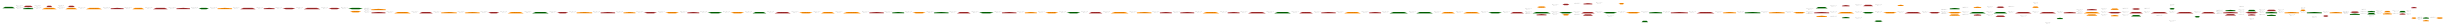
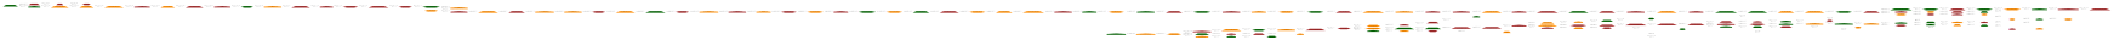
  strict digraph {
    fontname="Source Code Pro"
    rankdir=LR
    node [color=brown fontname="Source Code Pro" shape=trapezium style=filled type=conv2d]
    edge [color=purple fontname="Source Code Pro" style=solid]
    n1 [color=darkgreen label="nncf_model_input_#0" type=nncf_model_input]
    n2 [label="__getitem___#1" type=__getitem__]
    n3 [color=darkgreen label="conv2d_OW32_G0_#4" shape=house]
    n4 [label="clone_#2" type=clone]
    n5 [color=darkorange label="batch_norm_IW32_OW32_#5" type=batch_norm]
    n6 [label="unsqueeze_#3" shape=hexagon type=unsqueeze]
    n7 [color=darkorange label="relu__IW32_OW32_#6" type=relu_]
    n8 [color=darkorange label="DW_conv2d_IW32_OW32_G0_#7"]
    n9 [label="batch_norm_IW32_OW32_#8" shape=house type=batch_norm]
    n10 [color=darkorange label="relu__IW32_OW32_#9" type=relu_]
    n11 [label="conv2d_IW32_OW64_G1_#10"]
    n12 [label="batch_norm_IW64_OW64_#11" shape=house type=batch_norm]
    n13 [color=darkgreen label="relu__IW64_OW64_#12" shape=hexagon type=relu_]
    n14 [color=darkorange label="DW_conv2d_IW64_OW64_G1_#13" shape=house]
    n15 [label="batch_norm_IW64_OW64_#14" type=batch_norm]
    n16 [label="relu__IW64_OW64_#15" shape=house type=relu_]
    n17 [label="conv2d_IW64_OW128_G2_#16" shape=hexagon]
    n18 [label="batch_norm_IW128_OW128_#17" type=batch_norm]
    n19 [label="relu__IW128_OW128_#18" shape=hexagon type=relu_]
    n20 [color=darkgreen label="DW_conv2d_IW128_OW128_G2_#19" shape=hexagon]
    n21 [color=darkorange label="batch_norm_IW128_OW128_#20" shape=house type=batch_norm]
    n22 [color=darkorange label="relu__IW128_OW128_#21" shape=hexagon type=relu_]
    n23 [label="conv2d_IW128_OW128_G3_#22" shape=house]
    n24 [color=darkorange label="batch_norm_IW128_OW128_#23" type=batch_norm]
    n25 [label="relu__IW128_OW128_#24" type=relu_]
    n26 [color=darkorange label="DW_conv2d_IW128_OW128_G3_#25" shape=house]
    n27 [color=darkorange label="batch_norm_IW128_OW128_#26" shape=house type=batch_norm]
    n28 [label="relu__IW128_OW128_#27" shape=hexagon type=relu_]
    n29 [color=darkorange label="conv2d_IW128_OW256_G4_#28"]
    n30 [color=darkgreen label="batch_norm_IW256_OW256_#29" type=batch_norm]
    n31 [label="relu__IW256_OW256_#30" shape=hexagon type=relu_]
    n32 [color=darkorange label="DW_conv2d_IW256_OW256_G4_#31" shape=house]
    n33 [label="batch_norm_IW256_OW256_#32" shape=house type=batch_norm]
    n34 [color=darkorange label="relu__IW256_OW256_#33" shape=house type=relu_]
    n35 [label="conv2d_IW256_OW256_G5_#34" shape=hexagon]
    n36 [color=darkorange label="batch_norm_IW256_OW256_#35" shape=hexagon type=batch_norm]
    n37 [label="relu__IW256_OW256_#36" shape=house type=relu_]
    n38 [color=darkgreen label="DW_conv2d_IW256_OW256_G5_#37" shape=hexagon]
    n39 [color=darkorange label="batch_norm_IW256_OW256_#38" shape=hexagon type=batch_norm]
    n40 [color=darkgreen label="relu__IW256_OW256_#39" type=relu_]
    n41 [label="conv2d_IW256_OW512_G6_#40"]
    n42 [color=darkorange label="batch_norm_IW512_OW512_#41" shape=hexagon type=batch_norm]
    n43 [color=darkorange label="relu__IW512_OW512_#42" type=relu_]
    n44 [color=darkorange label="DW_conv2d_IW512_OW512_G6_#43"]
    n45 [label="batch_norm_IW512_OW512_#44" shape=house type=batch_norm]
    n46 [color=darkgreen label="relu__IW512_OW512_#45" shape=house type=relu_]
    n47 [color=darkorange label="conv2d_IW512_OW512_G7_#46" shape=hexagon]
    n48 [color=darkgreen label="batch_norm_IW512_OW512_#47" shape=house type=batch_norm]
    n49 [label="relu__IW512_OW512_#48" type=relu_]
    n50 [color=darkgreen label="DW_conv2d_IW512_OW512_G7_#49" shape=hexagon]
    n51 [label="batch_norm_IW512_OW512_#50" shape=house type=batch_norm]
    n52 [color=darkorange label="relu__IW512_OW512_#51" shape=house type=relu_]
    n53 [color=darkorange label="conv2d_IW512_OW512_G8_#52" shape=hexagon]
    n54 [color=darkgreen label="batch_norm_IW512_OW512_#53" shape=hexagon type=batch_norm]
    n55 [label="relu__IW512_OW512_#54" type=relu_]
    n56 [color=darkorange label="DW_conv2d_IW512_OW512_G8_#55"]
    n57 [color=darkorange label="batch_norm_IW512_OW512_#56" shape=house type=batch_norm]
    n58 [label="relu__IW512_OW512_#57" shape=house type=relu_]
    n59 [label="conv2d_IW512_OW512_G9_#58" shape=house]
    n60 [color=darkorange label="batch_norm_IW512_OW512_#59" type=batch_norm]
    n61 [label="relu__IW512_OW512_#60" shape=house type=relu_]
    n62 [label="DW_conv2d_IW512_OW512_G9_#61"]
    n63 [color=darkgreen label="batch_norm_IW512_OW512_#62" type=batch_norm]
    n64 [label="relu__IW512_OW512_#63" type=relu_]
    n65 [label="conv2d_IW512_OW512_G10_#64" shape=house]
    n66 [color=darkorange label="batch_norm_IW512_OW512_#65" type=batch_norm]
    n67 [label="relu__IW512_OW512_#66" shape=house type=relu_]
    n68 [color=darkgreen label="DW_conv2d_IW512_OW512_G10_#67"]
    n69 [color=darkgreen label="batch_norm_IW512_OW512_#68" type=batch_norm]
    n70 [color=darkorange label="relu__IW512_OW512_#69" type=relu_]
    n71 [color=darkorange label="conv2d_IW512_OW512_G11_#70"]
    n72 [color=darkgreen label="batch_norm_IW512_OW512_#71" shape=hexagon type=batch_norm]
    n73 [label="relu__IW512_OW512_#72" type=relu_]
    n74 [color=darkgreen label="DW_conv2d_IW512_OW512_G11_#73"]
    n75 [color=darkorange label="conv2d_IW512_#109" shape=hexagon]
    n76 [label="conv2d_IW512_#110" shape=house]
    n77 [color=darkgreen label="batch_norm_IW512_OW512_#74" shape=hexagon type=batch_norm]
    n78 [label="permute_#111" shape=hexagon type=permute]
    n79 [color=darkorange label="permute_#113" shape=hexagon type=permute]
    n80 [label="relu__IW512_OW512_#75" type=relu_]
    n81 [color=darkgreen label="conv2d_IW512_OW1024_G12_#76" shape=hexagon]
    n82 [color=darkorange label="batch_norm_IW1024_OW1024_#77" shape=hexagon type=batch_norm]
    n83 [color=darkgreen label="relu__IW1024_OW1024_#78" shape=house type=relu_]
    n84 [label="DW_conv2d_IW1024_OW1024_G12_#79" shape=house]
    n85 [label="batch_norm_IW1024_OW1024_#80" type=batch_norm]
-   n86 [color=darkorange label="relu__IW1024_OW1024_#81" shape=house type=relu_]
    n87 [color=darkgreen label="conv2d_IW1024_OW1024_G13_#82" shape=house]
    n88 [color=darkorange label="batch_norm_IW1024_OW1024_#83" shape=house type=batch_norm]
    n89 [color=darkorange label="relu__IW1024_OW1024_#84" shape=hexagon type=relu_]
    n90 [label="conv2d_IW1024_OW256_G14_#85" shape=house]
    n91 [color=darkgreen label="conv2d_IW1024_#115"]
    n92 [color=darkorange label="conv2d_IW1024_#116" shape=house]
    n93 [color=darkorange label="batch_norm_IW256_OW256_#86" type=batch_norm]
    n94 [label="permute_#117" shape=house type=permute]
    n95 [color=darkgreen label="permute_#119" shape=house type=permute]
    n96 [color=darkgreen label="relu__IW256_OW256_#87" shape=hexagon type=relu_]
-   n97 [color=darkorange label="conv2d_IW256_OW512_G15_#88" shape=hexagon]
+   n97 [color=darkorange label="conv2d_IW256_OW512_G15_#88" shape=house]
    n98 [label="batch_norm_IW512_OW512_#89" type=batch_norm]
    n99 [label="relu__IW512_OW512_#90" shape=hexagon type=relu_]
    n100 [color=darkorange label="conv2d_IW512_OW128_G16_#91" shape=hexagon]
    n101 [color=darkgreen label="conv2d_IW512_#121" shape=house]
    n102 [color=darkorange label="conv2d_IW512_#122"]
    n103 [color=darkgreen label="batch_norm_IW128_OW128_#92" type=batch_norm]
    n104 [color=darkorange label="permute_#123" shape=house type=permute]
    n105 [label="permute_#125" shape=house type=permute]
    n106 [color=darkgreen label="relu__IW128_OW128_#93" type=relu_]
    n107 [label="conv2d_IW128_OW256_G17_#94"]
    n108 [label="batch_norm_IW256_OW256_#95" type=batch_norm]
    n109 [label="relu__IW256_OW256_#96" shape=house type=relu_]
    n110 [color=darkorange label="conv2d_IW256_OW128_G18_#97"]
    n111 [label="conv2d_IW256_#127" shape=house]
    n112 [color=darkorange label="conv2d_IW256_#128"]
    n113 [label="batch_norm_IW128_OW128_#98" shape=hexagon type=batch_norm]
    n114 [color=darkorange label="permute_#129" type=permute]
    n115 [color=darkorange label="permute_#131" shape=house type=permute]
    n116 [label="relu__IW128_OW128_#99" type=relu_]
    n117 [label="conv2d_IW128_OW256_G19_#100"]
    n118 [label="batch_norm_IW256_OW256_#101" type=batch_norm]
    n119 [label="relu__IW256_OW256_#102" type=relu_]
    n120 [label="conv2d_IW256_OW64_G20_#103" shape=house]
    n121 [color=darkgreen label="conv2d_IW256_#133" shape=house]
    n122 [label="conv2d_IW256_#134"]
    n123 [label="batch_norm_IW64_OW64_#104" shape=hexagon type=batch_norm]
    n124 [color=darkgreen label="permute_#135" type=permute]
    n125 [label="permute_#137" shape=house type=permute]
    n126 [color=darkgreen label="relu__IW64_OW64_#105" shape=house type=relu_]
    n127 [color=darkorange label="conv2d_IW64_OW128_G21_#106" shape=house]
    n128 [color=darkgreen label="batch_norm_IW128_OW128_#107" shape=house type=batch_norm]
    n129 [color=darkorange label="relu__IW128_OW128_#108" shape=house type=relu_]
    n130 [label="conv2d_IW128_#139" shape=hexagon]
    n131 [color=darkgreen label="conv2d_IW128_#140" shape=house]
    n132 [color=darkgreen label="permute_#141" shape=house type=permute]
    n133 [color=darkgreen label="permute_#143" type=permute]
    n134 [label="contiguous_#112" shape=house type=contiguous]
    n135 [label="contiguous_#114" type=contiguous]
    n136 [color=darkorange label="view_#145" shape=hexagon type=view]
    n137 [label="cat_#151" shape=house type=cat]
    n138 [color=darkgreen label="view_#152" type=view]
    n139 [color=darkorange label="cat_#158" shape=hexagon type=cat]
    n140 [label="contiguous_#118" type=contiguous]
    n141 [color=darkgreen label="contiguous_#120" shape=hexagon type=contiguous]
    n142 [color=darkorange label="view_#146" shape=house type=view]
    n143 [color=darkorange label="view_#153" shape=house type=view]
    n144 [label="contiguous_#124" shape=hexagon type=contiguous]
    n145 [label="contiguous_#126" type=contiguous]
    n146 [color=darkorange label="view_#147" type=view]
    n147 [color=darkgreen label="view_#154" shape=house type=view]
    n148 [label="contiguous_#130" shape=hexagon type=contiguous]
    n149 [color=darkgreen label="contiguous_#132" type=contiguous]
    n150 [color=darkgreen label="view_#148" shape=hexagon type=view]
    n151 [color=darkgreen label="view_#155" shape=hexagon type=view]
    n152 [label="contiguous_#136" type=contiguous]
    n153 [color=darkgreen label="contiguous_#138" shape=house type=contiguous]
    n154 [color=darkorange label="view_#149" shape=hexagon type=view]
    n155 [label="view_#156" shape=hexagon type=view]
    n156 [color=darkorange label="norm_#142" type=contiguous]
    n157 [color=darkorange label="contiguous_#144" shape=house type=contiguous]
    n158 [color=darkgreen label="view_#150" type=view]
    n159 [label="view_#157" shape=house type=view]
    n160 [color=darkgreen label="view_#159" shape=house type=view]
    n161 [color=darkorange label="softmax_#160" shape=hexagon type=softmax]
    n1 -> n2 [color=brown label="shape:(2, 3, 300, 300)\nports:0 -> 0"]
    n1 -> n3 [label="shape:(2, 3, 300, 300)\nports:0 -> 0"]
    n2 -> n4 [color=deeppink label="shape:(3, 300, 300)\nports:0 -> 0"]
    n3 -> n5 [label="shape:(2, 32, 150, 150)\nports:0 -> 0"]
    n4 -> n6 [color=brown label="shape:(3, 300, 300)\nports:0 -> 0"]
    n5 -> n7 [label="shape:(2, 32, 150, 150)\nports:0 -> 0"]
    n7 -> n8 [color=brown label="shape:(2, 32, 150, 150)\nports:0 -> 0"]
    n8 -> n9 [label="shape:(2, 32, 150, 150)\nports:0 -> 0"]
    n9 -> n10 [color=brown label="shape:(2, 32, 150, 150)\nports:0 -> 0"]
    n10 -> n11 [color=deeppink label="shape:(2, 32, 150, 150)\nports:0 -> 0"]
    n11 -> n12 [color=deeppink label="shape:(2, 64, 150, 150)\nports:0 -> 0"]
    n12 -> n13 [label="shape:(2, 64, 150, 150)\nports:0 -> 0"]
    n13 -> n14 [color=deeppink label="shape:(2, 64, 150, 150)\nports:0 -> 0"]
    n14 -> n15 [color=deeppink label="shape:(2, 64, 75, 75)\nports:0 -> 0"]
    n15 -> n16 [color=deeppink label="shape:(2, 64, 75, 75)\nports:0 -> 0"]
    n16 -> n17 [color=deeppink label="shape:(2, 64, 75, 75)\nports:0 -> 0"]
    n17 -> n18 [color=brown label="shape:(2, 128, 75, 75)\nports:0 -> 0"]
    n18 -> n19 [color=deeppink label="shape:(2, 128, 75, 75)\nports:0 -> 0"]
    n19 -> n20 [color=brown label="shape:(2, 128, 75, 75)\nports:0 -> 0"]
    n20 -> n21 [color=brown label="shape:(2, 128, 75, 75)\nports:0 -> 0"]
    n22 -> n21 [label="shape:(2, 128, 75, 75)\nports:0 -> 0"]
    n22 -> n23 [color=brown label="shape:(2, 128, 75, 75)\nports:0 -> 0"]
    n23 -> n24 [label="shape:(2, 128, 75, 75)\nports:0 -> 0"]
    n24 -> n25 [color=brown label="shape:(2, 128, 75, 75)\nports:0 -> 0"]
    n25 -> n26 [color=deeppink label="shape:(2, 128, 75, 75)\nports:0 -> 0"]
    n26 -> n27 [color=brown label="shape:(2, 128, 38, 38)\nports:0 -> 0"]
    n27 -> n28 [color=brown label="shape:(2, 128, 38, 38)\nports:0 -> 0"]
    n28 -> n29 [label="shape:(2, 128, 38, 38)\nports:0 -> 0"]
    n29 -> n30 [label="shape:(2, 256, 38, 38)\nports:0 -> 0"]
    n30 -> n31 [color=deeppink label="shape:(2, 256, 38, 38)\nports:0 -> 0"]
    n31 -> n32 [label="shape:(2, 256, 38, 38)\nports:0 -> 0"]
    n32 -> n33 [color=brown label="shape:(2, 256, 38, 38)\nports:0 -> 0"]
    n33 -> n34 [color=brown label="shape:(2, 256, 38, 38)\nports:0 -> 0"]
    n34 -> n35 [label="shape:(2, 256, 38, 38)\nports:0 -> 0"]
    n35 -> n36 [label="shape:(2, 256, 38, 38)\nports:0 -> 0"]
    n36 -> n37 [color=deeppink label="shape:(2, 256, 38, 38)\nports:0 -> 0"]
    n37 -> n38 [color=deeppink label="shape:(2, 256, 38, 38)\nports:0 -> 0"]
    n38 -> n39 [label="shape:(2, 256, 19, 19)\nports:0 -> 0"]
    n39 -> n40 [color=brown label="shape:(2, 256, 19, 19)\nports:0 -> 0"]
    n40 -> n41 [color=deeppink label="shape:(2, 256, 19, 19)\nports:0 -> 0"]
    n41 -> n42 [color=deeppink label="shape:(2, 512, 19, 19)\nports:0 -> 0"]
    n42 -> n43 [color=deeppink label="shape:(2, 512, 19, 19)\nports:0 -> 0"]
    n43 -> n44 [color=brown label="shape:(2, 512, 19, 19)\nports:0 -> 0"]
    n44 -> n45 [label="shape:(2, 512, 19, 19)\nports:0 -> 0"]
    n45 -> n46 [label="shape:(2, 512, 19, 19)\nports:0 -> 0"]
    n46 -> n47 [label="shape:(2, 512, 19, 19)\nports:0 -> 0"]
    n47 -> n48 [label="shape:(2, 512, 19, 19)\nports:0 -> 0"]
    n48 -> n49 [label="shape:(2, 512, 19, 19)\nports:0 -> 0"]
    n49 -> n50 [label="shape:(2, 512, 19, 19)\nports:0 -> 0"]
    n50 -> n51 [label="shape:(2, 512, 19, 19)\nports:0 -> 0"]
    n51 -> n52 [color=deeppink label="shape:(2, 512, 19, 19)\nports:0 -> 0"]
    n52 -> n53 [label="shape:(2, 512, 19, 19)\nports:0 -> 0"]
    n53 -> n54 [color=brown label="shape:(2, 512, 19, 19)\nports:0 -> 0"]
    n54 -> n55 [color=deeppink label="shape:(2, 512, 19, 19)\nports:0 -> 0"]
    n55 -> n56 [color=brown label="shape:(2, 512, 19, 19)\nports:0 -> 0"]
    n56 -> n57 [color=brown label="shape:(2, 512, 19, 19)\nports:0 -> 0"]
    n57 -> n58 [color=deeppink label="shape:(2, 512, 19, 19)\nports:0 -> 0"]
    n58 -> n59 [color=deeppink label="shape:(2, 512, 19, 19)\nports:0 -> 0"]
    n59 -> n60 [color=deeppink label="shape:(2, 512, 19, 19)\nports:0 -> 0"]
    n60 -> n61 [label="shape:(2, 512, 19, 19)\nports:0 -> 0"]
    n61 -> n62 [color=brown label="shape:(2, 512, 19, 19)\nports:0 -> 0"]
    n62 -> n63 [color=deeppink label="shape:(2, 512, 19, 19)\nports:0 -> 0"]
    n63 -> n64 [color=deeppink label="shape:(2, 512, 19, 19)\nports:0 -> 0"]
    n64 -> n65 [color=deeppink label="shape:(2, 512, 19, 19)\nports:0 -> 0"]
    n65 -> n66 [label="shape:(2, 512, 19, 19)\nports:0 -> 0"]
    n66 -> n67 [label="shape:(2, 512, 19, 19)\nports:0 -> 0"]
    n67 -> n68 [color=deeppink label="shape:(2, 512, 19, 19)\nports:0 -> 0"]
    n68 -> n69 [color=deeppink label="shape:(2, 512, 19, 19)\nports:0 -> 0"]
    n69 -> n70 [label="shape:(2, 512, 19, 19)\nports:0 -> 0"]
    n70 -> n71 [color=brown label="shape:(2, 512, 19, 19)\nports:0 -> 0"]
    n71 -> n72 [label="shape:(2, 512, 19, 19)\nports:0 -> 0"]
    n72 -> n73 [label="shape:(2, 512, 19, 19)\nports:0 -> 0"]
    n73 -> n74 [color=brown label="shape:(2, 512, 19, 19)\nports:0 -> 0"]
    n73 -> n75 [color=brown label="shape:(2, 512, 19, 19)\nports:0 -> 0"]
    n73 -> n76 [label="shape:(2, 512, 19, 19)\nports:0 -> 0"]
    n74 -> n77 [label="shape:(2, 512, 10, 10)\nports:0 -> 0"]
    n75 -> n78 [label="shape:(2, 16, 19, 19)\nports:0 -> 0"]
    n76 -> n79 [color=brown label="shape:(2, 84, 19, 19)\nports:0 -> 0"]
    n77 -> n80 [label="shape:(2, 512, 10, 10)\nports:0 -> 0"]
    n78 -> n134 [color=deeppink label="shape:(2, 19, 19, 16)\nports:0 -> 0"]
    n79 -> n135 [label="shape:(2, 19, 19, 84)\nports:0 -> 0"]
    n80 -> n81 [color=deeppink label="shape:(2, 512, 10, 10)\nports:0 -> 0"]
    n81 -> n82 [color=deeppink label="shape:(2, 1024, 10, 10)\nports:0 -> 0"]
    n82 -> n83 [label="shape:(2, 1024, 10, 10)\nports:0 -> 0"]
    n83 -> n84 [color=deeppink label="shape:(2, 1024, 10, 10)\nports:0 -> 0"]
    n84 -> n85 [color=deeppink label="shape:(2, 1024, 10, 10)\nports:0 -> 0"]
-   n85 -> n86 [color=deeppink label="shape:(2, 1024, 10, 10)\nports:0 -> 0"]
-   n86 -> n87 [label="shape:(2, 1024, 10, 10)\nports:0 -> 0"]
    n87 -> n88 [color=brown label="shape:(2, 1024, 10, 10)\nports:0 -> 0"]
    n88 -> n89 [color=brown label="shape:(2, 1024, 10, 10)\nports:0 -> 0"]
    n89 -> n90 [label="shape:(2, 1024, 10, 10)\nports:0 -> 0"]
    n89 -> n91 [color=brown label="shape:(2, 1024, 10, 10)\nports:0 -> 0"]
    n89 -> n92 [label="shape:(2, 1024, 10, 10)\nports:0 -> 0"]
    n90 -> n93 [label="shape:(2, 256, 10, 10)\nports:0 -> 0"]
    n91 -> n94 [label="shape:(2, 24, 10, 10)\nports:0 -> 0"]
    n92 -> n95 [color=brown label="shape:(2, 126, 10, 10)\nports:0 -> 0"]
    n93 -> n96 [color=deeppink label="shape:(2, 256, 10, 10)\nports:0 -> 0"]
    n94 -> n140 [color=deeppink label="shape:(2, 10, 10, 24)\nports:0 -> 0"]
    n95 -> n141 [color=deeppink label="shape:(2, 10, 10, 126)\nports:0 -> 0"]
    n96 -> n97 [label="shape:(2, 256, 10, 10)\nports:0 -> 0"]
    n97 -> n98 [color=deeppink label="shape:(2, 512, 5, 5)\nports:0 -> 0"]
    n98 -> n99 [label="shape:(2, 512, 5, 5)\nports:0 -> 0"]
    n99 -> n100 [color=brown label="shape:(2, 512, 5, 5)\nports:0 -> 0"]
    n99 -> n101 [label="shape:(2, 512, 5, 5)\nports:0 -> 0"]
    n99 -> n102 [label="shape:(2, 512, 5, 5)\nports:0 -> 0"]
    n100 -> n103 [color=deeppink label="shape:(2, 128, 5, 5)\nports:0 -> 0"]
    n101 -> n104 [color=brown label="shape:(2, 24, 5, 5)\nports:0 -> 0"]
    n102 -> n105 [label="shape:(2, 126, 5, 5)\nports:0 -> 0"]
    n103 -> n106 [label="shape:(2, 128, 5, 5)\nports:0 -> 0"]
    n104 -> n144 [label="shape:(2, 5, 5, 24)\nports:0 -> 0"]
    n105 -> n145 [label="shape:(2, 5, 5, 126)\nports:0 -> 0"]
    n106 -> n107 [color=deeppink label="shape:(2, 128, 5, 5)\nports:0 -> 0"]
    n107 -> n108 [color=brown label="shape:(2, 256, 3, 3)\nports:0 -> 0"]
    n108 -> n109 [color=brown label="shape:(2, 256, 3, 3)\nports:0 -> 0"]
    n109 -> n110 [label="shape:(2, 256, 3, 3)\nports:0 -> 0"]
    n109 -> n111 [color=deeppink label="shape:(2, 256, 3, 3)\nports:0 -> 0"]
    n109 -> n112 [color=brown label="shape:(2, 256, 3, 3)\nports:0 -> 0"]
    n110 -> n113 [color=deeppink label="shape:(2, 128, 3, 3)\nports:0 -> 0"]
    n111 -> n114 [label="shape:(2, 24, 3, 3)\nports:0 -> 0"]
    n112 -> n115 [color=deeppink label="shape:(2, 126, 3, 3)\nports:0 -> 0"]
    n113 -> n116 [color=brown label="shape:(2, 128, 3, 3)\nports:0 -> 0"]
    n114 -> n148 [color=deeppink label="shape:(2, 3, 3, 24)\nports:0 -> 0"]
    n115 -> n149 [color=deeppink label="shape:(2, 3, 3, 126)\nports:0 -> 0"]
    n116 -> n117 [label="shape:(2, 128, 3, 3)\nports:0 -> 0"]
    n117 -> n118 [label="shape:(2, 256, 2, 2)\nports:0 -> 0"]
    n118 -> n119 [color=brown label="shape:(2, 256, 2, 2)\nports:0 -> 0"]
    n119 -> n120 [color=brown label="shape:(2, 256, 2, 2)\nports:0 -> 0"]
    n119 -> n121 [color=brown label="shape:(2, 256, 2, 2)\nports:0 -> 0"]
    n119 -> n122 [label="shape:(2, 256, 2, 2)\nports:0 -> 0"]
    n120 -> n123 [color=deeppink label="shape:(2, 64, 2, 2)\nports:0 -> 0"]
    n121 -> n124 [label="shape:(2, 16, 2, 2)\nports:0 -> 0"]
    n122 -> n125 [color=deeppink label="shape:(2, 84, 2, 2)\nports:0 -> 0"]
    n123 -> n126 [label="shape:(2, 64, 2, 2)\nports:0 -> 0"]
    n124 -> n152 [color=brown label="shape:(2, 2, 2, 16)\nports:0 -> 0"]
    n125 -> n153 [color=brown label="shape:(2, 2, 2, 84)\nports:0 -> 0"]
    n126 -> n127 [color=brown label="shape:(2, 64, 2, 2)\nports:0 -> 0"]
    n127 -> n128 [color=brown label="shape:(2, 128, 1, 1)\nports:0 -> 0"]
    n128 -> n129 [color=deeppink label="shape:(2, 128, 1, 1)\nports:0 -> 0"]
    n129 -> n130 [label="shape:(2, 128, 1, 1)\nports:0 -> 0"]
    n129 -> n131 [color=deeppink label="shape:(2, 128, 1, 1)\nports:0 -> 0"]
    n130 -> n132 [label="shape:(2, 16, 1, 1)\nports:0 -> 0"]
    n131 -> n133 [color=deeppink label="shape:(2, 84, 1, 1)\nports:0 -> 0"]
    n132 -> n156 [color=brown label="shape:(2, 1, 1, 16)\nports:0 -> 0"]
    n133 -> n157 [color=deeppink label="shape:(2, 1, 1, 84)\nports:0 -> 0"]
    n134 -> n136 [color=brown label="shape:(2, 19, 19, 16)\nports:0 -> 0"]
    n135 -> n138 [label="shape:(2, 19, 19, 84)\nports:0 -> 0"]
    n136 -> n137 [label="shape:(2, 5776)\nports:0 -> 0"]
    n138 -> n139 [color=brown label="shape:(2, 30324)\nports:0 -> 0"]
    n139 -> n143 [color=deeppink label="shape:(2, 12600)\nports:0 -> 1"]
    n139 -> n160 [color=deeppink label="shape:(2, 47628)\nports:0 -> 0"]
    n140 -> n142 [color=brown label="shape:(2, 10, 10, 24)\nports:0 -> 0"]
    n141 -> n143 [label="shape:(2, 10, 10, 126)\nports:0 -> 0"]
    n142 -> n137 [label="shape:(2, 2400)\nports:0 -> 1"]
    n144 -> n146 [color=deeppink label="shape:(2, 5, 5, 24)\nports:0 -> 0"]
    n145 -> n147 [color=brown label="shape:(2, 5, 5, 126)\nports:0 -> 0"]
    n146 -> n137 [color=deeppink label="shape:(2, 600)\nports:0 -> 2"]
    n147 -> n139 [label="shape:(2, 3150)\nports:0 -> 2"]
    n148 -> n150 [label="shape:(2, 3, 3, 24)\nports:0 -> 0"]
    n149 -> n151 [color=brown label="shape:(2, 3, 3, 126)\nports:0 -> 0"]
    n150 -> n137 [color=deeppink label="shape:(2, 216)\nports:0 -> 3"]
    n151 -> n139 [color=deeppink label="shape:(2, 1134)\nports:0 -> 3"]
    n152 -> n154 [color=deeppink label="shape:(2, 2, 2, 16)\nports:0 -> 0"]
    n153 -> n155 [color=deeppink label="shape:(2, 2, 2, 84)\nports:0 -> 0"]
    n154 -> n137 [label="shape:(2, 64)\nports:0 -> 4"]
    n155 -> n139 [color=deeppink label="shape:(2, 336)\nports:0 -> 4"]
    n156 -> n158 [color=brown label="shape:(2, 1, 1, 16)\nports:0 -> 0"]
    n157 -> n159 [color=brown label="shape:(2, 1, 1, 84)\nports:0 -> 0"]
    n158 -> n137 [label="shape:(2, 16)\nports:0 -> 5"]
    n159 -> n139 [color=brown label="shape:(2, 84)\nports:0 -> 5"]
    n160 -> n161 [color=brown label="shape:(2, 2268, 21)\nports:0 -> 0"]
  }
